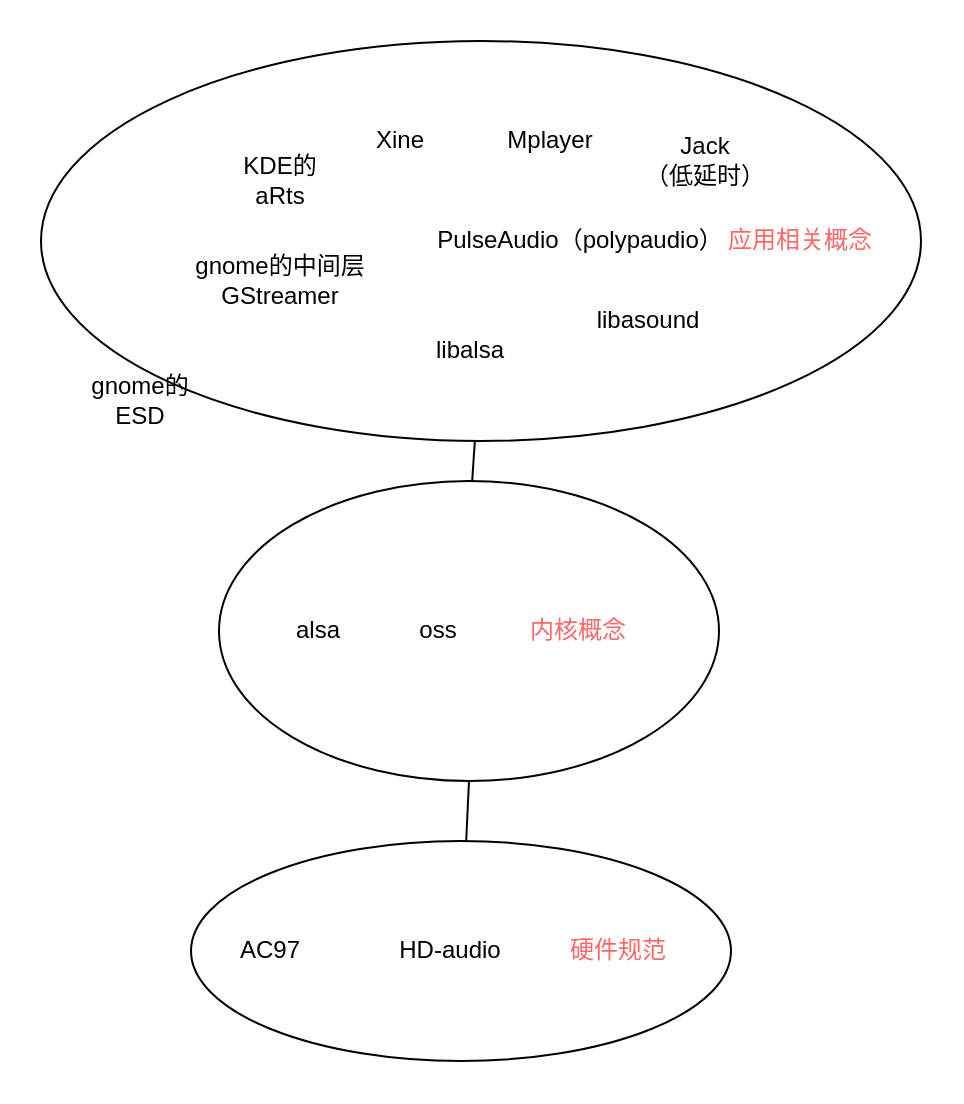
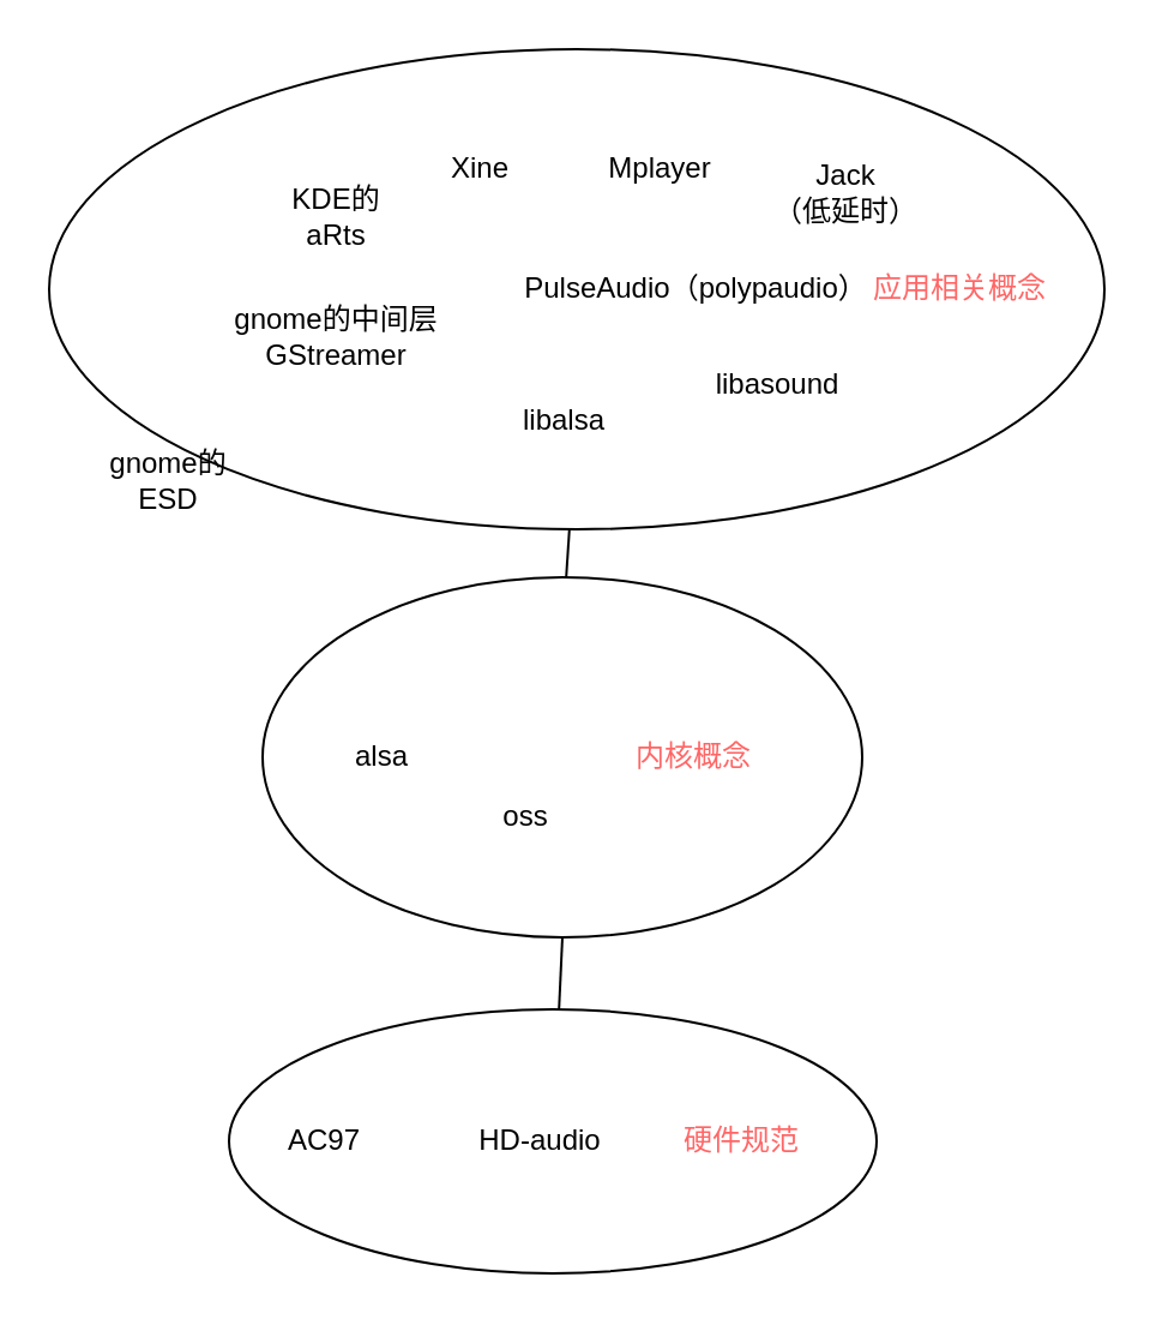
  <mxCell id="0" />
  <mxCell id="1" parent="0" />
  <mxCell id="2" value="" style="ellipse;whiteSpace=wrap;html=1;" vertex="1" parent="1"><mxGeometry x="95" y="420" width="270" height="110" as="geometry" /></mxCell>
  <mxCell id="3" value="AC97" style="text;html=1;strokeColor=none;fillColor=none;align=center;verticalAlign=middle;whiteSpace=wrap;rounded=0;" vertex="1" parent="1"><mxGeometry x="115" y="465" width="40" height="20" as="geometry" /></mxCell>
  <mxCell id="4" value="HD-audio" style="text;html=1;strokeColor=none;fillColor=none;align=center;verticalAlign=middle;whiteSpace=wrap;rounded=0;" vertex="1" parent="1"><mxGeometry x="195" y="465" width="60" height="20" as="geometry" /></mxCell>
  <mxCell id="5" value="硬件规范" style="text;html=1;strokeColor=none;fillColor=none;align=center;verticalAlign=middle;whiteSpace=wrap;rounded=0;fontColor=#FF6666;" vertex="1" parent="1"><mxGeometry x="269" y="465" width="80" height="20" as="geometry" /></mxCell>
  <mxCell id="6" value="" style="ellipse;whiteSpace=wrap;html=1;" vertex="1" parent="1"><mxGeometry x="109" y="240" width="250" height="150" as="geometry" /></mxCell>
  <mxCell id="7" value="alsa" style="text;html=1;strokeColor=none;fillColor=none;align=center;verticalAlign=middle;whiteSpace=wrap;rounded=0;" vertex="1" parent="1"><mxGeometry x="139" y="305" width="40" height="20" as="geometry" /></mxCell>
- <mxCell id="8" value="oss" style="text;html=1;strokeColor=none;fillColor=none;align=center;verticalAlign=middle;whiteSpace=wrap;rounded=0;" vertex="1" parent="1"><mxGeometry x="199" y="305" width="40" height="20" as="geometry" /></mxCell>
+ <mxCell id="8" value="oss" style="text;html=1;strokeColor=none;fillColor=none;align=center;verticalAlign=middle;whiteSpace=wrap;rounded=0;" vertex="1" parent="1"><mxGeometry x="199" y="330" width="40" height="20" as="geometry" /></mxCell>
  <mxCell id="9" value="内核概念" style="text;html=1;strokeColor=none;fillColor=none;align=center;verticalAlign=middle;whiteSpace=wrap;rounded=0;fontColor=#FF6666;" vertex="1" parent="1"><mxGeometry x="249" y="305" width="80" height="20" as="geometry" /></mxCell>
  <mxCell id="10" value="" style="ellipse;whiteSpace=wrap;html=1;" vertex="1" parent="1"><mxGeometry x="20" y="20" width="440" height="200" as="geometry" /></mxCell>
  <mxCell id="11" value="gnome的ESD" style="text;html=1;strokeColor=none;fillColor=none;align=center;verticalAlign=middle;whiteSpace=wrap;rounded=0;" vertex="1" parent="1"><mxGeometry x="35" y="190" width="70" height="20" as="geometry" /></mxCell>
  <mxCell id="12" value="&lt;div&gt;KDE的aRts&lt;/div&gt;" style="text;html=1;strokeColor=none;fillColor=none;align=center;verticalAlign=middle;whiteSpace=wrap;rounded=0;" vertex="1" parent="1"><mxGeometry x="110" y="80" width="60" height="20" as="geometry" /></mxCell>
  <mxCell id="13" value="应用相关概念" style="text;html=1;strokeColor=none;fillColor=none;align=center;verticalAlign=middle;whiteSpace=wrap;rounded=0;fontColor=#FF6666;" vertex="1" parent="1"><mxGeometry x="360" y="110" width="80" height="20" as="geometry" /></mxCell>
  <mxCell id="14" value="&lt;div&gt;Xine&lt;/div&gt;" style="text;html=1;strokeColor=none;fillColor=none;align=center;verticalAlign=middle;whiteSpace=wrap;rounded=0;" vertex="1" parent="1"><mxGeometry x="165" y="60" width="70" height="20" as="geometry" /></mxCell>
  <mxCell id="15" value="Mplayer" style="text;html=1;strokeColor=none;fillColor=none;align=center;verticalAlign=middle;whiteSpace=wrap;rounded=0;" vertex="1" parent="1"><mxGeometry x="240" y="60" width="70" height="20" as="geometry" /></mxCell>
  <mxCell id="16" value="&lt;div&gt;Jack&lt;/div&gt;（低延时）" style="text;html=1;strokeColor=none;fillColor=none;align=center;verticalAlign=middle;whiteSpace=wrap;rounded=0;" vertex="1" parent="1"><mxGeometry x="305" y="70" width="95" height="20" as="geometry" /></mxCell>
  <mxCell id="17" value="gnome的中间层GStreamer" style="text;html=1;strokeColor=none;fillColor=none;align=center;verticalAlign=middle;whiteSpace=wrap;rounded=0;" vertex="1" parent="1"><mxGeometry x="85" y="130" width="110" height="20" as="geometry" /></mxCell>
  <mxCell id="18" value="&lt;div&gt;PulseAudio（polypaudio）&lt;/div&gt;" style="text;html=1;strokeColor=none;fillColor=none;align=center;verticalAlign=middle;whiteSpace=wrap;rounded=0;" vertex="1" parent="1"><mxGeometry x="205" y="110" width="170" height="20" as="geometry" /></mxCell>
  <mxCell id="19" value="" style="endArrow=none;html=1;fontColor=#FF6666;" edge="1" parent="1" source="6" target="10"><mxGeometry width="50" height="50" relative="1" as="geometry"><mxPoint x="250" y="340" as="sourcePoint" /><mxPoint x="300" y="290" as="targetPoint" /></mxGeometry></mxCell>
  <mxCell id="20" value="" style="endArrow=none;html=1;fontColor=#FF6666;entryX=0.5;entryY=1;entryDx=0;entryDy=0;" edge="1" parent="1" source="2" target="6"><mxGeometry width="50" height="50" relative="1" as="geometry"><mxPoint x="210" y="450" as="sourcePoint" /><mxPoint x="260" y="400" as="targetPoint" /></mxGeometry></mxCell>
  <mxCell id="21" value="libalsa" style="text;html=1;strokeColor=none;fillColor=none;align=center;verticalAlign=middle;whiteSpace=wrap;rounded=0;" vertex="1" parent="1"><mxGeometry x="200" y="165" width="70" height="20" as="geometry" /></mxCell>
  <mxCell id="22" value="libasound" style="text;html=1;strokeColor=none;fillColor=none;align=center;verticalAlign=middle;whiteSpace=wrap;rounded=0;" vertex="1" parent="1"><mxGeometry x="289" y="150" width="70" height="20" as="geometry" /></mxCell>
